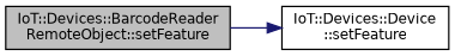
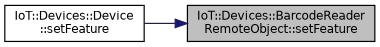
  digraph {
    rankdir=LR
    node [color=black fontname=Helvetica fontsize=10 shape=record style=filled]
    n1 [fillcolor=grey75 fontcolor=black height=0.2 label="IoT::Devices::BarcodeReader\lRemoteObject::setFeature" width=0.4]
    n2 [fillcolor=white height=0.2 label="IoT::Devices::Device\l::setFeature" width=0.4]
-   n1 -> n2 [color=midnightblue fontname=Helvetica fontsize=10 labelfontname=Helvetica labelfontsize=10 style=solid]
+   n2 -> n1 [color=midnightblue fontname=Helvetica fontsize=10 labelfontname=Helvetica labelfontsize=10 style=solid]
  }
